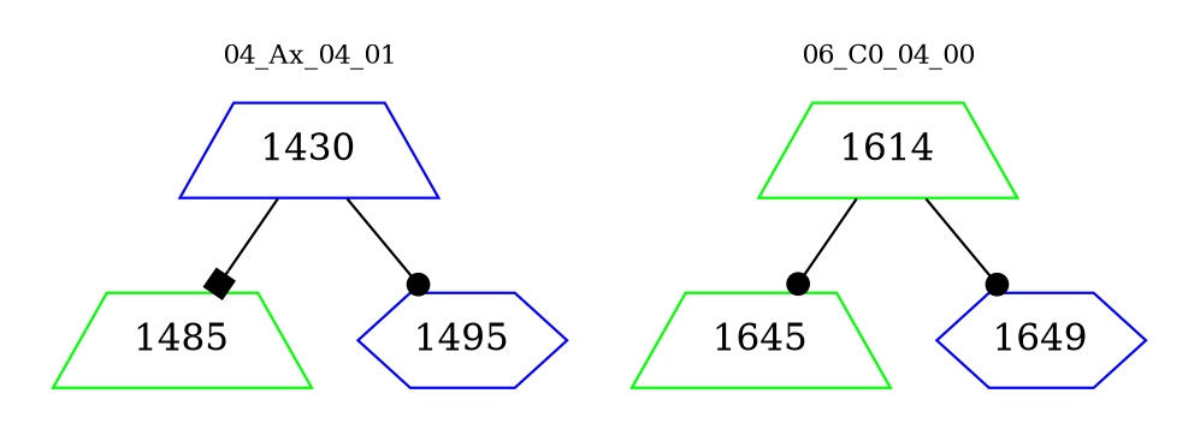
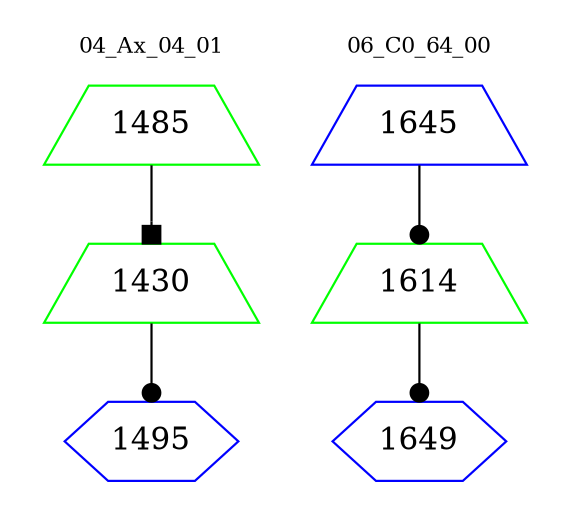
  digraph {
    node [color=green shape=trapezium]
    edge [arrowhead=dot color=black]
    n1 [label=1485]
-   n2 [color=blue label=1430]
+   n2 [label=1430]
    n3 [color=blue label=1495 shape=hexagon]
-   n4 [label=1645]
+   n4 [color=blue label=1645]
    n5 [label=1614]
    n6 [color=blue label=1649 shape=hexagon]
    subgraph cluster_1 {
      color=white
      fontsize=10
      label="04_Ax_04_01"
      n1
      n2
      n3
    }
    subgraph cluster_2 {
      color=white
      fontsize=10
-     label="06_C0_04_00"
+     label="06_C0_64_00"
      n4
      n5
      n6
    }
-   n2 -> n1 [arrowhead=box]
+   n1 -> n2 [arrowhead=box]
    n2 -> n3
-   n5 -> n4
+   n4 -> n5
    n5 -> n6
  }
